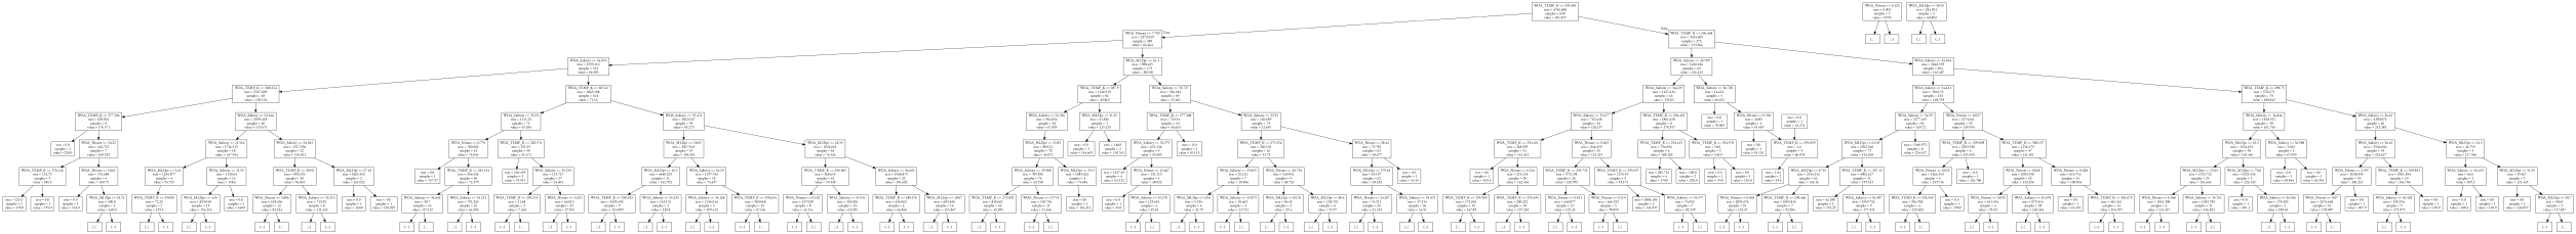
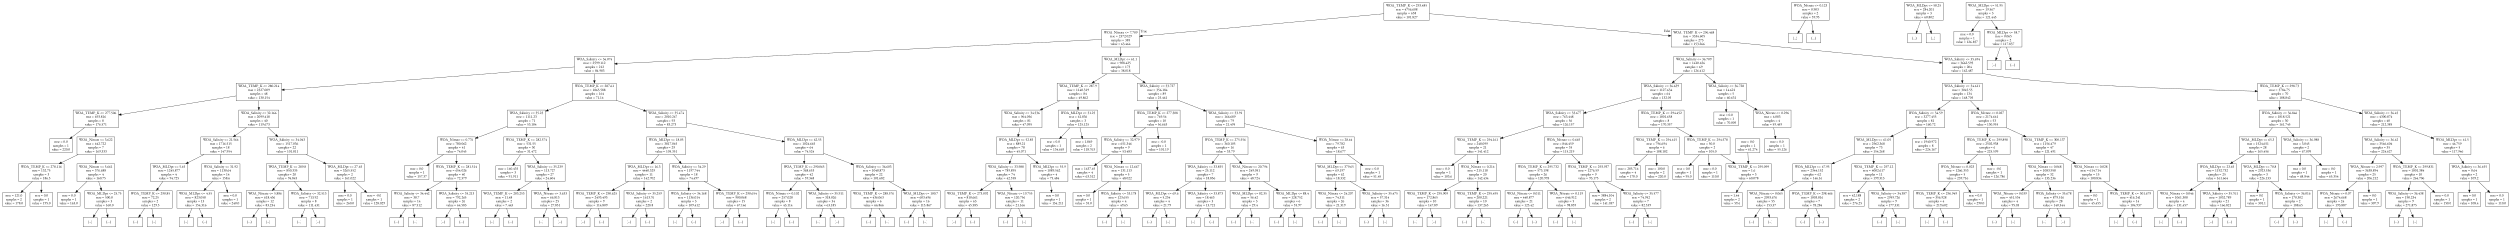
  digraph {
    fontname="EB Garamond"
    node [fontname="EB Garamond" shape=box]
    edge [fontname="EB Garamond"]
    n1 [label="WOA_TEMP_K <= 293.485\nmse = 4756.608\nsamples = 658\nvalue = 101.827"]
    n2 [label="WOA_Nitrate <= 7.709\nmse = 2372.029\nsamples = 385\nvalue = 63.464"]
    n3 [label="WOA_TEMP_K <= 296.468\nmse = 3334.605\nsamples = 273\nvalue = 153.266"]
    n4 [label="WOA_Salinity <= 34.074\nmse = 2599.112\nsamples = 212\nvalue = 84.983"]
    n5 [label="WOA_MLDpt <= 61.1\nmse = 908.425\nsamples = 173\nvalue = 38.018"]
    n6 [label="WOA_Salinity <= 36.709\nmse = 1410.656\nsamples = 69\nvalue = 126.412"]
    n7 [label="WOA_Salinity <= 35.694\nmse = 3662.593\nsamples = 204\nvalue = 162.487"]
    n8 [label="WOA_TEMP_K <= 280.214\nmse = 2327.009\nsamples = 48\nvalue = 130.154"]
    n9 [label="WOA_TEMP_K <= 287.61\nmse = 1865.588\nsamples = 164\nvalue = 71.14"]
    n10 [label="WOA_TEMP_K <= 287.9\nmse = 1140.319\nsamples = 84\nvalue = 49.862"]
    n11 [label="WOA_Salinity <= 33.727\nmse = 356.184\nsamples = 89\nvalue = 25.461"]
    n12 [label="WOA_TEMP_K <= 277.506\nmse = 693.816\nsamples = 8\nvalue = 176.571"]
    n13 [label="WOA_Salinity <= 32.166\nmse = 2099.418\nsamples = 40\nvalue = 119.673"]
    n14 [label="WOA_Salinity <= 35.23\nmse = 1111.23\nsamples = 71\nvalue = 53.184"]
    n15 [label="WOA_Salinity <= 35.474\nmse = 2010.247\nsamples = 93\nvalue = 83.273"]
    n16 [label="mse = 0.0\nsamples = 1\nvalue = 220.0"]
    n17 [label="WOA_Nitrate <= 3.622\nmse = 442.722\nsamples = 7\nvalue = 169.333"]
    n18 [label="WOA_Salinity <= 21.564\nmse = 1716.515\nsamples = 18\nvalue = 147.954"]
    n19 [label="WOA_Salinity <= 34.043\nmse = 1517.036\nsamples = 22\nvalue = 101.811"]
    n20 [label="WOA_TEMP_K <= 278.116\nmse = 132.75\nsamples = 3\nvalue = 186.5"]
    n21 [label="WOA_Nitrate <= 5.661\nmse = 376.688\nsamples = 4\nvalue = 160.75"]
    n22 [label="mse = 121.0\nsamples = 2\nvalue = 178.0"]
    n23 [label="mse = 0.0\nsamples = 1\nvalue = 195.0"]
    n24 [label="mse = 0.0\nsamples = 1\nvalue = 163.0"]
    n25 [label="WOA_MLDpt <= 25.75\nmse = 500.0\nsamples = 3\nvalue = 160.0"]
    n26 [label="(...)"]
    n27 [label="(...)"]
    n28 [label="WOA_MLDpt <= 5.45\nmse = 1245.877\nsamples = 4\nvalue = 94.725"]
    n29 [label="WOA_Salinity <= 31.92\nmse = 1130.64\nsamples = 14\nvalue = 158.6"]
    n30 [label="WOA_TEMP_K <= 289.8\nmse = 850.335\nsamples = 20\nvalue = 94.845"]
    n31 [label="WOA_MLDpt <= 27.65\nmse = 3265.552\nsamples = 2\nvalue = 161.022"]
    n32 [label="WOA_TEMP_K <= 290.85\nmse = 72.25\nsamples = 2\nvalue = 129.5"]
    n33 [label="WOA_MLDpt <= 4.55\nmse = 823.058\nsamples = 13\nvalue = 154.316"]
    n34 [label="mse = 0.0\nsamples = 1\nvalue = 240.0"]
    n35 [label="(...)"]
    n36 [label="(...)"]
    n37 [label="WOA_Nitrate <= 0.123\nmse = 0.903\nsamples = 2\nvalue = 59.95"]
    n38 [label="(...)"]
    n39 [label="(...)"]
    n40 [label="(...)"]
    n41 [label="(...)"]
    n42 [label="WOA_Nitrate <= 5.886\nmse = 618.436\nsamples = 12\nvalue = 83.234"]
    n43 [label="WOA_Salinity <= 32.513\nmse = 713.92\nsamples = 8\nvalue = 111.431"]
    n44 [label="mse = 0.0\nsamples = 1\nvalue = 260.0"]
    n45 [label="mse = -0.0\nsamples = 1\nvalue = 128.029"]
    n46 [label="(...)"]
    n47 [label="(...)"]
    n48 [label="(...)"]
    n49 [label="(...)"]
    n50 [label="WOA_Nitrate <= 0.776\nmse = 780.062\nsamples = 41\nvalue = 74.045"]
    n51 [label="WOA_TEMP_K <= 282.574\nmse = 531.55\nsamples = 30\nvalue = 31.472"]
    n52 [label="WOA_MLDpt <= 18.05\nmse = 3817.045\nsamples = 29\nvalue = 105.351"]
    n53 [label="WOA_MLDpt <= 62.55\nmse = 1024.665\nsamples = 64\nvalue = 74.524"]
    n54 [label="mse = 0.0\nsamples = 1\nvalue = 157.37"]
    n55 [label="WOA_TEMP_K <= 281.514\nmse = 654.026\nsamples = 40\nvalue = 72.379"]
    n56 [label="mse = 140.435\nsamples = 3\nvalue = 91.911"]
    n57 [label="WOA_Salinity <= 35.239\nmse = 113.727\nsamples = 27\nvalue = 24.604"]
    n58 [label="WOA_Salinity <= 34.442\nmse = 38.7\nsamples = 14\nvalue = 87.512"]
    n59 [label="WOA_Salinity <= 35.213\nmse = 792.265\nsamples = 26\nvalue = 64.583"]
    n60 [label="(...)"]
    n61 [label="(...)"]
    n62 [label="(...)"]
    n63 [label="(...)"]
    n64 [label="WOA_TEMP_K <= 283.253\nmse = 11.48\nsamples = 2\nvalue = 7.443"]
    n65 [label="WOA_Nitrate <= 3.633\nmse = 66.813\nsamples = 25\nvalue = 27.851"]
    n66 [label="(...)"]
    n67 [label="(...)"]
    n68 [label="(...)"]
    n69 [label="(...)"]
    n70 [label="WOA_MLDpt <= 16.3\nmse = 4440.329\nsamples = 11\nvalue = 142.702"]
    n71 [label="WOA_Salinity <= 34.29\nmse = 1197.744\nsamples = 18\nvalue = 74.497"]
    n72 [label="WOA_TEMP_K <= 290.065\nmse = 368.653\nsamples = 42\nvalue = 59.348"]
    n73 [label="WOA_Salinity <= 36.603\nmse = 1048.873\nsamples = 22\nvalue = 101.682"]
    n74 [label="WOA_TEMP_K <= 290.625\nmse = 2493.493\nsamples = 9\nvalue = 114.809"]
    n75 [label="WOA_Salinity <= 35.259\nmse = 1613.76\nsamples = 2\nvalue = 220.8"]
    n76 [label="WOA_Salinity <= 34.168\nmse = 1136.014\nsamples = 3\nvalue = 109.412"]
    n77 [label="WOA_TEMP_K <= 290.654\nmse = 900.068\nsamples = 15\nvalue = 67.146"]
    n78 [label="(...)"]
    n79 [label="(...)"]
    n80 [label="(...)"]
    n81 [label="(...)"]
    n82 [label="(...)"]
    n83 [label="(...)"]
    n84 [label="(...)"]
    n85 [label="(...)"]
    n86 [label="WOA_Nitrate <= 0.102\nmse = 257.028\nsamples = 8\nvalue = 43.114"]
    n87 [label="WOA_Salinity <= 35.911\nmse = 318.026\nsamples = 34\nvalue = 63.185"]
    n88 [label="WOA_TEMP_K <= 288.576\nmse = 436.063\nsamples = 6\nvalue = 66.866"]
    n89 [label="WOA_MLDpt <= 100.7\nmse = 603.496\nsamples = 16\nvalue = 115.867"]
    n90 [label="(...)"]
    n91 [label="(...)"]
    n92 [label="(...)"]
    n93 [label="(...)"]
    n94 [label="(...)"]
    n95 [label="(...)"]
    n96 [label="(...)"]
    n97 [label="(...)"]
    n98 [label="WOA_Salinity <= 34.536\nmse = 964.056\nsamples = 81\nvalue = 47.095"]
    n99 [label="WOA_MLDpt <= 31.25\nmse = 61.836\nsamples = 3\nvalue = 125.125"]
    n100 [label="WOA_TEMP_K <= 277.308\nmse = 749.54\nsamples = 10\nvalue = 56.663"]
    n101 [label="WOA_Salinity <= 33.91\nmse = 166.689\nsamples = 79\nvalue = 21.495"]
    n102 [label="WOA_MLDpt <= 52.85\nmse = 889.21\nsamples = 78\nvalue = 45.071"]
    n103 [label="mse = 0.0\nsamples = 1\nvalue = 134.669"]
    n104 [label="mse = 1.869\nsamples = 2\nvalue = 118.763"]
    n105 [label="WOA_Salinity <= 33.988\nmse = 789.895\nsamples = 74\nvalue = 42.558"]
    n106 [label="WOA_MLDpt <= 55.9\nmse = 1089.562\nsamples = 4\nvalue = 75.484"]
    n107 [label="WOA_TEMP_K <= 273.092\nmse = 810.661\nsamples = 63\nvalue = 45.585"]
    n108 [label="WOA_Nitrate <= 19.755\nmse = 120.756\nsamples = 11\nvalue = 21.166"]
    n109 [label="mse = 0.0\nsamples = 1\nvalue = 134.211"]
    n110 [label="(...)"]
    n111 [label="(...)"]
    n112 [label="(...)"]
    n113 [label="(...)"]
    n114 [label="WOA_MLDpt <= 58.25\nmse = 284.201\nsamples = 3\nvalue = 60.802"]
    n115 [label="(...)"]
    n116 [label="(...)"]
    n117 [label="WOA_Salinity <= 32.979\nmse = 651.346\nsamples = 9\nvalue = 53.483"]
    n118 [label="mse = -0.0\nsamples = 1\nvalue = 101.19"]
    n119 [label="WOA_TEMP_K <= 275.556\nmse = 360.105\nsamples = 16\nvalue = 33.79"]
    n120 [label="WOA_Nitrate <= 28.44\nmse = 79.782\nsamples = 63\nvalue = 18.677"]
    n121 [label="mse = 1437.49\nsamples = 4\nvalue = 63.312"]
    n122 [label="WOA_Nitrate <= 12.667\nmse = 131.113\nsamples = 5\nvalue = 48.022"]
    n123 [label="mse = 0.0\nsamples = 1\nvalue = 35.0"]
    n124 [label="WOA_Salinity <= 33.178\nmse = 123.655\nsamples = 4\nvalue = 49.65"]
    n125 [label="(...)"]
    n126 [label="(...)"]
    n127 [label="WOA_Salinity <= 33.855\nmse = 25.112\nsamples = 7\nvalue = 18.856"]
    n128 [label="WOA_Nitrate <= 20.794\nmse = 249.051\nsamples = 9\nvalue = 48.724"]
    n129 [label="WOA_MLDpt <= 379.65\nmse = 69.197\nsamples = 62\nvalue = 18.332"]
    n130 [label="mse = 0.0\nsamples = 1\nvalue = 51.45"]
    n131 [label="WOA_MLDpt <= 69.6\nmse = 5.234\nsamples = 4\nvalue = 21.79"]
    n132 [label="WOA_Salinity <= 33.873\nmse = 18.463\nsamples = 3\nvalue = 13.721"]
    n133 [label="WOA_MLDpt <= 82.35\nmse = 56.42\nsamples = 3\nvalue = 29.4"]
    n134 [label="WOA_MLDpt <= 88.4\nmse = 128.752\nsamples = 6\nvalue = 55.97"]
    n135 [label="(...)"]
    n136 [label="(...)"]
    n137 [label="(...)"]
    n138 [label="(...)"]
    n139 [label="(...)"]
    n140 [label="(...)"]
    n141 [label="(...)"]
    n142 [label="(...)"]
    n143 [label="WOA_Nitrate <= 24.207\nmse = 74.311\nsamples = 26\nvalue = 21.319"]
    n144 [label="WOA_Salinity <= 35.475\nmse = 57.314\nsamples = 36\nvalue = 16.51"]
    n145 [label="(...)"]
    n146 [label="(...)"]
    n147 [label="(...)"]
    n148 [label="(...)"]
    n149 [label="WOA_Salinity <= 36.639\nmse = 1127.634\nsamples = 64\nvalue = 132.05"]
    n150 [label="WOA_Salinity <= 36.728\nmse = 14.621\nsamples = 5\nvalue = 60.631"]
    n151 [label="WOA_Salinity <= 34.611\nmse = 3045.55\nsamples = 134\nvalue = 148.705"]
    n152 [label="WOA_TEMP_K <= 298.73\nmse = 3784.75\nsamples = 70\nvalue = 188.842"]
    n153 [label="WOA_Salinity <= 33.677\nmse = 763.448\nsamples = 56\nvalue = 126.157"]
    n154 [label="WOA_TEMP_K <= 294.452\nmse = 1801.658\nsamples = 8\nvalue = 170.357"]
    n155 [label="mse = 0.0\nsamples = 1\nvalue = 70.009"]
    n156 [label="WOA_Nitrate <= 0.296\nmse = 4.083\nsamples = 4\nvalue = 59.459"]
    n157 [label="WOA_TEMP_K <= 294.161\nmse = 248.099\nsamples = 21\nvalue = 141.412"]
    n158 [label="WOA_Nitrate <= 0.669\nmse = 846.459\nsamples = 35\nvalue = 115.219"]
    n159 [label="WOA_TEMP_K <= 294.415\nmse = 796.694\nsamples = 6\nvalue = 188.182"]
    n160 [label="WOA_TEMP_K <= 294.578\nmse = 50.0\nsamples = 2\nvalue = 105.0"]
    n161 [label="mse = 0.0\nsamples = 1\nvalue = 103.6"]
    n162 [label="WOA_Nitrate <= 0.214\nmse = 215.118\nsamples = 20\nvalue = 142.434"]
    n163 [label="WOA_TEMP_K <= 295.732\nmse = 573.198\nsamples = 26\nvalue = 120.993"]
    n164 [label="WOA_TEMP_K <= 293.937\nmse = 1276.59\nsamples = 9\nvalue = 93.175"]
    n165 [label="WOA_TEMP_K <= 295.909\nmse = 172.865\nsamples = 10\nvalue = 147.89"]
    n166 [label="WOA_TEMP_K <= 295.495\nmse = 200.221\nsamples = 10\nvalue = 137.265"]
    n167 [label="(...)"]
    n168 [label="(...)"]
    n169 [label="(...)"]
    n170 [label="(...)"]
    n171 [label="WOA_Nitrate <= 0.011\nmse = 440.877\nsamples = 21\nvalue = 125.42"]
    n172 [label="WOA_Nitrate <= 0.119\nmse = 646.912\nsamples = 5\nvalue = 98.859"]
    n173 [label="mse = 3884.104\nsamples = 2\nvalue = 141.037"]
    n174 [label="WOA_Salinity <= 35.577\nmse = 74.952\nsamples = 7\nvalue = 82.539"]
    n175 [label="(...)"]
    n176 [label="(...)"]
    n177 [label="(...)"]
    n178 [label="(...)"]
    n179 [label="(...)"]
    n180 [label="(...)"]
    n181 [label="mse = 285.714\nsamples = 4\nvalue = 170.0"]
    n182 [label="mse = 100.0\nsamples = 2\nvalue = 220.0"]
    n183 [label="mse = 0.0\nsamples = 1\nvalue = 95.0"]
    n184 [label="mse = 0.0\nsamples = 1\nvalue = 110.0"]
    n185 [label="WOA_TEMP_K <= 295.099\nmse = 1.6\nsamples = 3\nvalue = 60.078"]
    n186 [label="mse = 0.0\nsamples = 1\nvalue = 55.126"]
    n187 [label="mse = 1.44\nsamples = 2\nvalue = 59.6"]
    n188 [label="mse = 0.0\nsamples = 1\nvalue = 61.274"]
    n189 [label="WOA_Salinity <= 34.59\nmse = 3277.455\nsamples = 81\nvalue = 160.72"]
    n190 [label="WOA_Nitrate <= 0.027\nmse = 2174.641\nsamples = 53\nvalue = 130.955"]
    n191 [label="WOA_Salinity <= 36.846\nmse = 1818.521\nsamples = 30\nvalue = 161.745"]
    n192 [label="WOA_Salinity <= 36.45\nmse = 4300.874\nsamples = 40\nvalue = 212.385"]
    n193 [label="WOA_MLDpt <= 61.05\nmse = 2962.368\nsamples = 73\nvalue = 154.268"]
    n194 [label="mse = 1940.972\nsamples = 8\nvalue = 224.167"]
    n195 [label="WOA_TEMP_K <= 299.898\nmse = 2502.938\nsamples = 6\nvalue = 225.599"]
    n196 [label="WOA_TEMP_K <= 300.137\nmse = 1156.479\nsamples = 47\nvalue = 121.491"]
    n197 [label="WOA_MLDpt <= 47.95\nmse = 2344.152\nsamples = 62\nvalue = 146.16"]
    n198 [label="WOA_TEMP_K <= 297.12\nmse = 4002.617\nsamples = 11\nvalue = 199.313"]
    n199 [label="WOA_Nitrate <= 0.065\nmse = 2093.676\nsamples = 55\nvalue = 153.37"]
    n200 [label="WOA_TEMP_K <= 298.466\nmse = 1003.816\nsamples = 7\nvalue = 93.284"]
    n201 [label="mse = 42.188\nsamples = 2\nvalue = 276.25"]
    n202 [label="WOA_Salinity <= 34.387\nmse = 2959.726\nsamples = 9\nvalue = 177.331"]
    n203 [label="(...)"]
    n204 [label="(...)"]
    n205 [label="(...)"]
    n206 [label="(...)"]
    n207 [label="(...)"]
    n208 [label="(...)"]
    n209 [label="WOA_Nitrate <= 0.023\nmse = 1266.353\nsamples = 5\nvalue = 239.716"]
    n210 [label="mse = -0.0\nsamples = 1\nvalue = 126.786"]
    n211 [label="WOA_Nitrate <= 0.068\nmse = 1083.958\nsamples = 32\nvalue = 133.236"]
    n212 [label="WOA_Nitrate <= 0.028\nmse = 614.714\nsamples = 15\nvalue = 100.834"]
    n213 [label="WOA_TEMP_K <= 296.949\nmse = 356.928\nsamples = 4\nvalue = 219.602"]
    n214 [label="mse = 0.0\nsamples = 1\nvalue = 290.0"]
    n215 [label="(...)"]
    n216 [label="(...)"]
    n217 [label="WOA_Nitrate <= 0.039\nmse = 451.534\nsamples = 4\nvalue = 95.03"]
    n218 [label="WOA_Salinity <= 35.678\nmse = 879.516\nsamples = 28\nvalue = 140.344"]
    n219 [label="mse = 0.0\nsamples = 1\nvalue = 45.455"]
    n220 [label="WOA_TEMP_K <= 301.679\nmse = 416.241\nsamples = 14\nvalue = 104.937"]
    n221 [label="(...)"]
    n222 [label="(...)"]
    n223 [label="(...)"]
    n224 [label="(...)"]
    n225 [label="(...)"]
    n226 [label="(...)"]
    n227 [label="WOA_MLDpt <= 65.3\nmse = 1524.651\nsamples = 28\nvalue = 165.456"]
    n228 [label="WOA_Salinity <= 36.988\nmse = 3.045\nsamples = 2\nvalue = 67.099"]
    n229 [label="WOA_Salinity <= 36.42\nmse = 3546.604\nsamples = 35\nvalue = 224.627"]
    n230 [label="WOA_MLDpt <= 41.5\nmse = 44.759\nsamples = 5\nvalue = 117.946"]
    n231 [label="WOA_MLDpt <= 23.65\nmse = 1192.732\nsamples = 25\nvalue = 161.664"]
    n232 [label="WOA_MLDpt <= 70.8\nmse = 2923.536\nsamples = 3\nvalue = 226.133"]
    n233 [label="mse = 0.0\nsamples = 1\nvalue = 68.844"]
    n234 [label="mse = 0.0\nsamples = 1\nvalue = 65.354"]
    n235 [label="WOA_Nitrate <= 0.046\nmse = 1061.308\nsamples = 4\nvalue = 131.457"]
    n236 [label="WOA_Salinity <= 35.761\nmse = 1032.789\nsamples = 21\nvalue = 166.821"]
    n237 [label="mse = 0.0\nsamples = 1\nvalue = 301.1"]
    n238 [label="WOA_Salinity <= 36.016\nmse = 170.302\nsamples = 2\nvalue = 188.65"]
    n239 [label="(...)"]
    n240 [label="(...)"]
    n241 [label="(...)"]
    n242 [label="(...)"]
    n243 [label="(...)"]
    n244 [label="(...)"]
    n245 [label="WOA_Nitrate <= 2.997\nmse = 3638.894\nsamples = 25\nvalue = 206.212"]
    n246 [label="WOA_TEMP_K <= 299.831\nmse = 1001.384\nsamples = 10\nvalue = 264.706"]
    n247 [label="WOA_Salinity <= 36.455\nmse = 0.64\nsamples = 2\nvalue = 109.2"]
    n248 [label="WOA_MLDpt <= 51.95\nmse = 19.567\nsamples = 3\nvalue = 121.445"]
    n249 [label="WOA_Nitrate <= 0.07\nmse = 2674.668\nsamples = 24\nvalue = 193.887"]
    n250 [label="mse = 0.0\nsamples = 1\nvalue = 307.9"]
    n251 [label="WOA_Salinity <= 36.438\nmse = 190.234\nsamples = 9\nvalue = 271.875"]
    n252 [label="mse = 0.0\nsamples = 1\nvalue = 150.0"]
    n253 [label="(...)"]
    n254 [label="(...)"]
    n255 [label="(...)"]
    n256 [label="(...)"]
    n257 [label="mse = 0.0\nsamples = 1\nvalue = 108.4"]
    n258 [label="mse = 0.0\nsamples = 1\nvalue = 110.0"]
    n259 [label="mse = 0.0\nsamples = 1\nvalue = 126.857"]
    n260 [label="WOA_MLDpt <= 58.7\nmse = 0.065\nsamples = 2\nvalue = 117.837"]
    n261 [label="(...)"]
    n262 [label="(...)"]
    n1 -> n2 [headlabel=True labelangle=45 labeldistance=2.5]
    n1 -> n3 [headlabel=False labelangle=-45 labeldistance=2.5]
    n2 -> n4
    n2 -> n5
    n3 -> n6
    n3 -> n7
    n4 -> n8
    n4 -> n9
    n5 -> n10
    n5 -> n11
    n6 -> n149
    n6 -> n150
    n7 -> n151
    n7 -> n152
    n8 -> n12
    n8 -> n13
    n9 -> n14
    n9 -> n15
    n10 -> n98
    n10 -> n99
    n11 -> n100
    n11 -> n101
    n12 -> n16
    n12 -> n17
    n13 -> n18
    n13 -> n19
    n14 -> n50
    n14 -> n51
    n15 -> n52
    n15 -> n53
    n17 -> n20
    n17 -> n21
    n18 -> n28
    n18 -> n29
    n19 -> n30
    n19 -> n31
    n20 -> n22
    n20 -> n23
    n21 -> n24
    n21 -> n25
    n25 -> n26
    n25 -> n27
    n28 -> n32
    n29 -> n33
    n29 -> n34
    n30 -> n42
    n30 -> n43
    n31 -> n44
    n31 -> n45
    n32 -> n35
    n32 -> n36
    n33 -> n40
    n33 -> n41
    n37 -> n38
    n37 -> n39
    n42 -> n46
    n42 -> n47
    n43 -> n48
    n43 -> n49
    n50 -> n54
    n50 -> n55
    n51 -> n56
    n51 -> n57
    n52 -> n70
    n52 -> n71
    n53 -> n72
    n53 -> n73
    n55 -> n58
    n55 -> n59
    n57 -> n64
    n57 -> n65
    n58 -> n60
    n58 -> n61
    n59 -> n62
    n59 -> n63
    n64 -> n66
    n64 -> n67
    n65 -> n68
    n65 -> n69
    n70 -> n74
    n70 -> n75
    n71 -> n76
    n71 -> n77
    n72 -> n86
    n72 -> n87
    n73 -> n88
    n73 -> n89
    n74 -> n78
    n74 -> n79
    n75 -> n80
    n75 -> n81
    n76 -> n82
    n76 -> n83
    n77 -> n84
    n77 -> n85
    n86 -> n90
    n86 -> n91
    n87 -> n92
    n87 -> n93
    n88 -> n94
    n88 -> n95
    n89 -> n96
    n89 -> n97
    n98 -> n102
    n99 -> n103
    n99 -> n104
    n100 -> n117
    n100 -> n118
    n101 -> n119
    n101 -> n120
    n102 -> n105
    n102 -> n106
    n105 -> n107
    n105 -> n108
    n106 -> n109
    n107 -> n110
    n107 -> n111
    n108 -> n112
    n108 -> n113
    n114 -> n115
    n114 -> n116
    n117 -> n121
    n117 -> n122
    n119 -> n127
    n119 -> n128
    n120 -> n129
    n120 -> n130
    n122 -> n123
    n122 -> n124
    n124 -> n125
    n124 -> n126
    n127 -> n131
    n127 -> n132
    n128 -> n133
    n128 -> n134
    n129 -> n143
    n129 -> n144
    n131 -> n135
    n131 -> n136
    n132 -> n137
    n132 -> n138
    n133 -> n139
    n133 -> n140
    n134 -> n141
    n134 -> n142
    n143 -> n145
    n143 -> n146
    n144 -> n147
    n144 -> n148
    n149 -> n153
    n149 -> n154
    n150 -> n155
    n150 -> n156
    n151 -> n189
    n151 -> n190
    n152 -> n191
    n152 -> n192
    n153 -> n157
    n153 -> n158
    n154 -> n159
    n154 -> n160
-   n156 -> n185
+   n160 -> n185
    n156 -> n186
    n157 -> n161
    n157 -> n162
    n158 -> n163
    n158 -> n164
    n159 -> n181
    n159 -> n182
    n160 -> n183
    n160 -> n184
    n162 -> n165
    n162 -> n166
    n163 -> n171
    n163 -> n172
    n164 -> n173
    n164 -> n174
    n165 -> n167
    n165 -> n168
    n166 -> n169
    n166 -> n170
    n171 -> n175
    n171 -> n176
    n172 -> n177
    n172 -> n178
    n174 -> n179
    n174 -> n180
    n185 -> n187
    n188 -> n185
    n189 -> n193
    n189 -> n194
    n190 -> n195
    n190 -> n196
    n191 -> n227
    n191 -> n228
    n192 -> n229
    n192 -> n230
    n193 -> n197
    n193 -> n198
    n195 -> n209
    n195 -> n210
    n196 -> n211
    n196 -> n212
    n197 -> n199
    n197 -> n200
    n198 -> n201
    n198 -> n202
    n199 -> n203
    n199 -> n204
    n200 -> n205
    n200 -> n206
    n202 -> n207
    n202 -> n208
    n209 -> n213
    n209 -> n214
    n211 -> n217
    n211 -> n218
    n212 -> n219
    n212 -> n220
    n213 -> n215
    n213 -> n216
    n217 -> n221
    n217 -> n222
    n218 -> n223
    n218 -> n224
    n220 -> n225
    n220 -> n226
    n227 -> n231
    n227 -> n232
    n228 -> n233
    n228 -> n234
    n229 -> n245
    n229 -> n246
    n230 -> n247
-   n230 -> n248
    n231 -> n235
    n231 -> n236
    n232 -> n237
    n232 -> n238
    n235 -> n239
    n235 -> n240
    n236 -> n241
    n236 -> n242
    n238 -> n243
    n238 -> n244
    n245 -> n249
    n245 -> n250
    n246 -> n251
    n246 -> n252
    n247 -> n257
    n247 -> n258
    n248 -> n259
    n248 -> n260
    n249 -> n253
    n249 -> n254
    n251 -> n255
    n251 -> n256
    n260 -> n261
    n260 -> n262
  }
